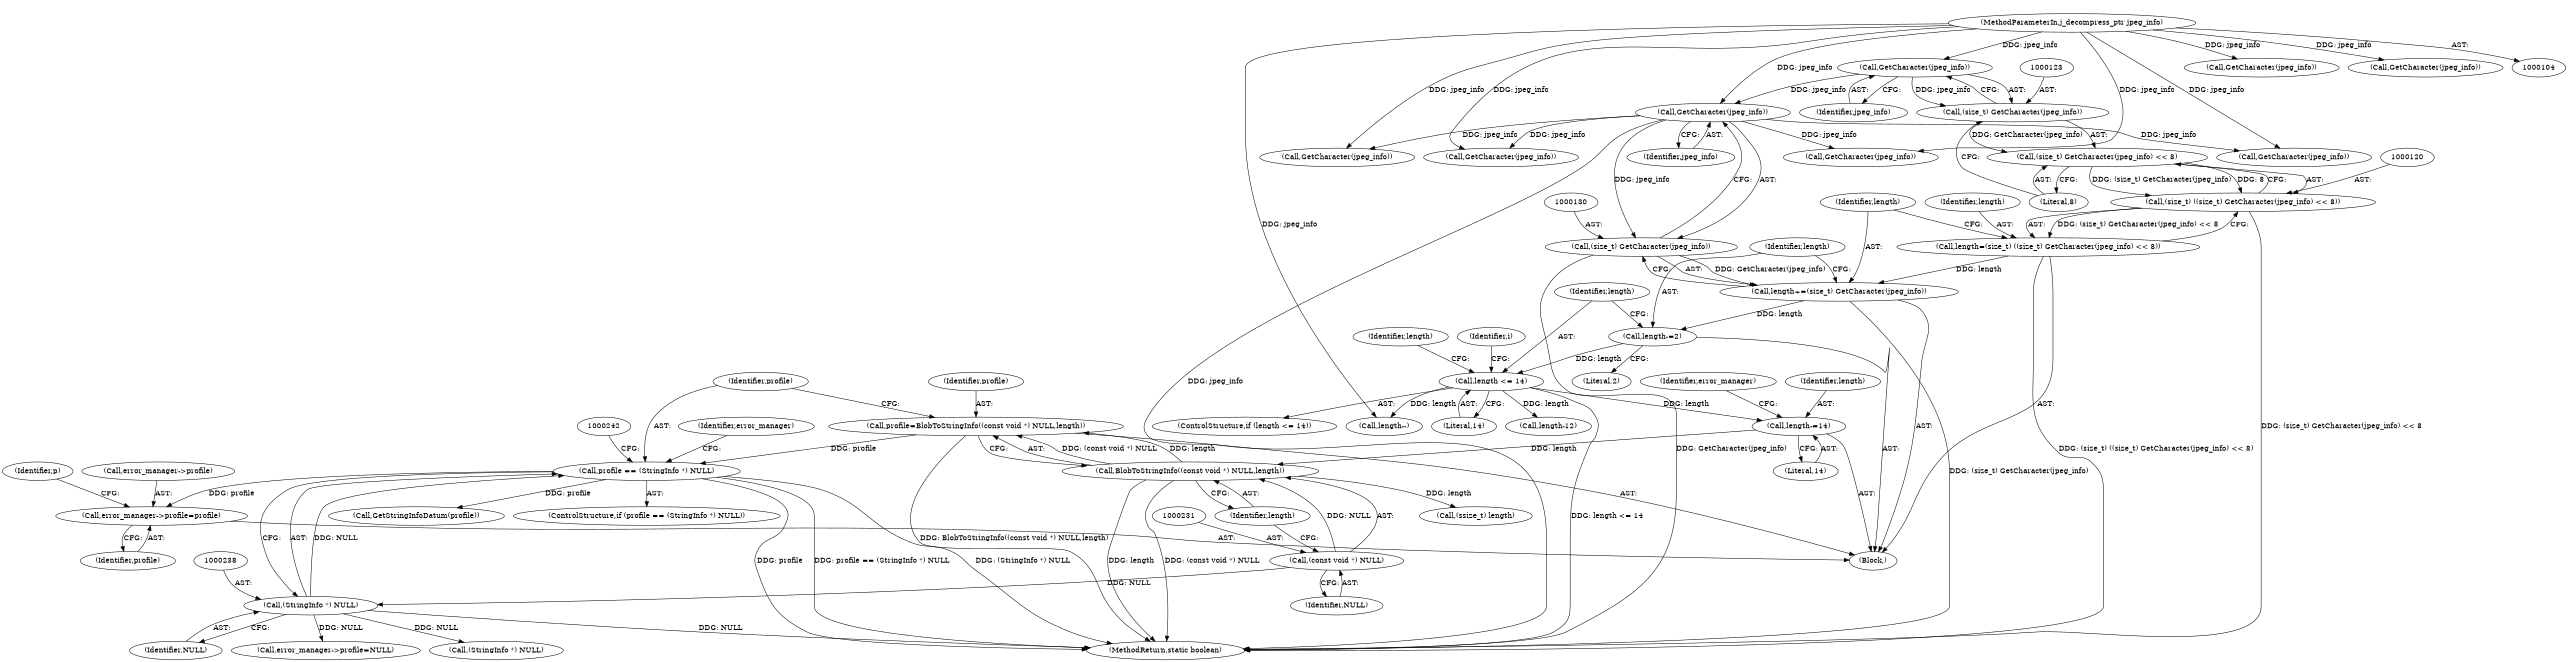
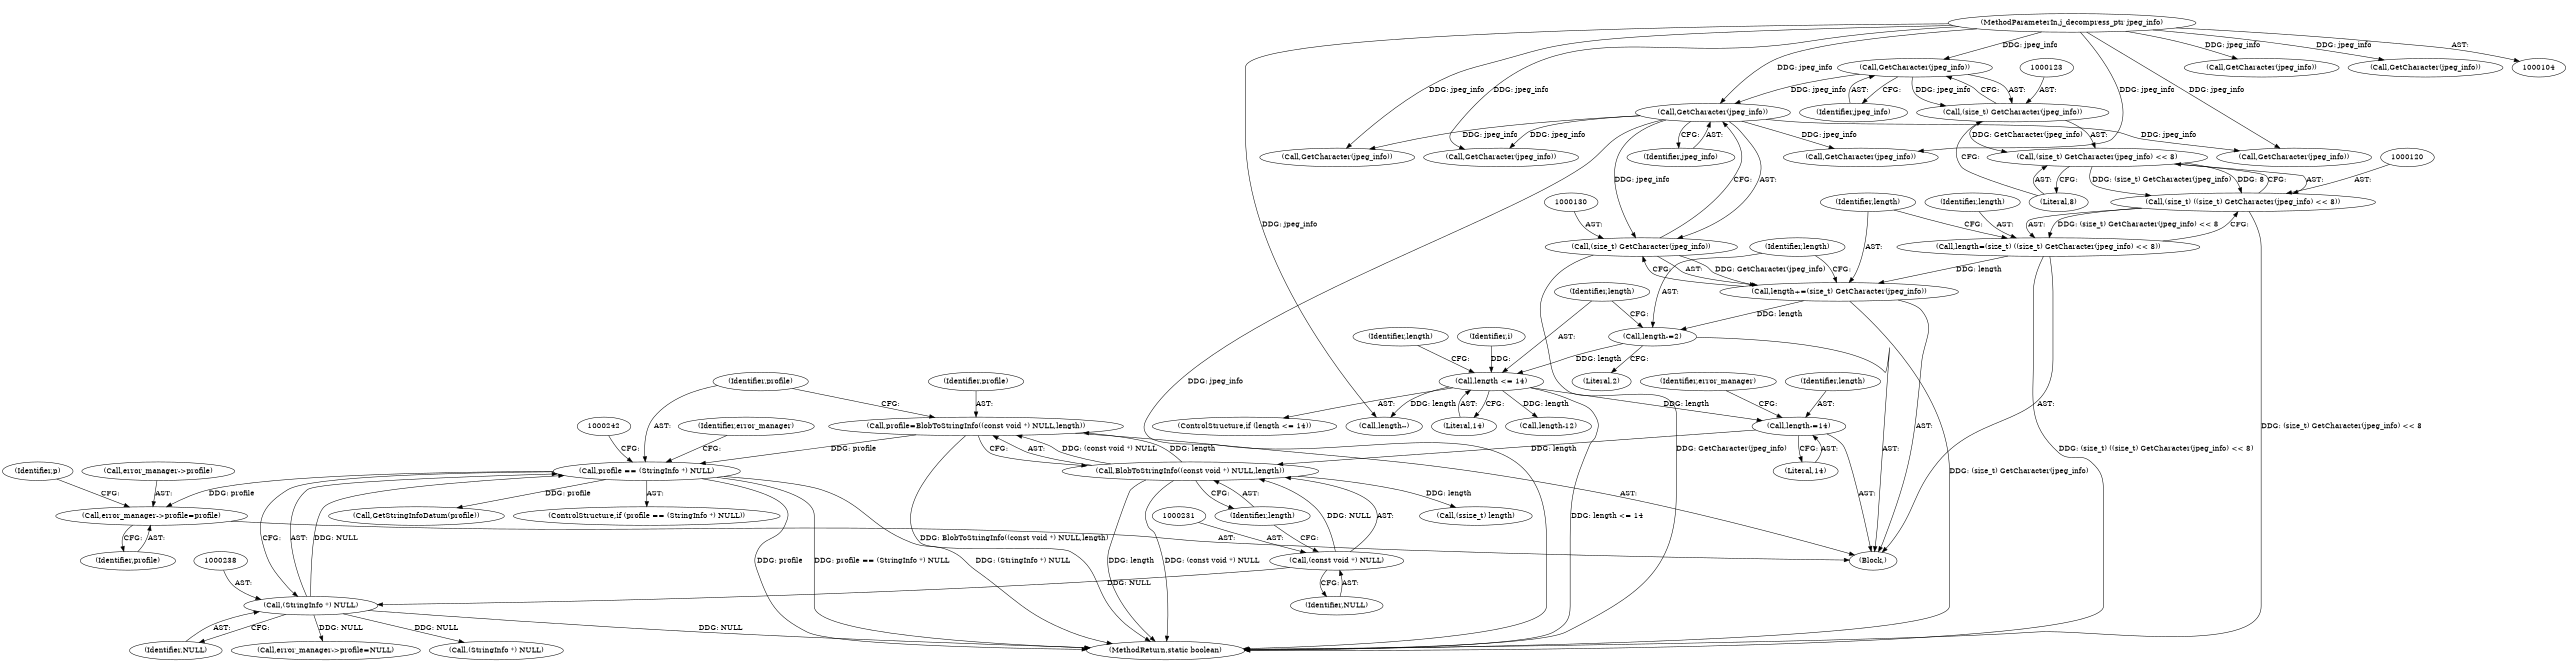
  digraph {
    n1 [label="(Call,error_manager->profile=profile)"]
    n2 [label="(Identifier,profile)"]
    n3 [label="(Block,)"]
    n4 [label="(Call,profile == (StringInfo *) NULL)"]
    n5 [label="(Call,(StringInfo *) NULL)"]
    n6 [label="(MethodReturn,static boolean)"]
    n7 [label="(Call,GetStringInfoDatum(profile))"]
    n8 [label="(ControlStructure,if (profile == (StringInfo *) NULL))"]
    n9 [label="(Call,error_manager->profile=NULL)"]
    n10 [label="(Call,(StringInfo *) NULL)"]
    n11 [label="(Identifier,NULL)"]
    n12 [label="(Call,profile=BlobToStringInfo((const void *) NULL,length))"]
    n13 [label="(Call,BlobToStringInfo((const void *) NULL,length))"]
    n14 [label="(Identifier,length)"]
    n15 [label="(Call,(ssize_t) length)"]
    n16 [label="(Call,(const void *) NULL)"]
    n17 [label="(Identifier,NULL)"]
    n18 [label="(Call,length-=14)"]
    n19 [label="(Literal,14)"]
    n20 [label="(Call,length <= 14)"]
    n21 [label="(Literal,14)"]
    n22 [label="(Call,length-12)"]
    n23 [label="(Call,length--)"]
    n24 [label="(ControlStructure,if (length <= 14))"]
    n25 [label="(Call,length-=2)"]
    n26 [label="(Literal,2)"]
    n27 [label="(Call,length+=(size_t) GetCharacter(jpeg_info))"]
    n28 [label="(Call,(size_t) GetCharacter(jpeg_info))"]
    n29 [label="(Call,GetCharacter(jpeg_info))"]
    n30 [label="(Call,GetCharacter(jpeg_info))"]
    n31 [label="(Call,GetCharacter(jpeg_info))"]
    n32 [label="(Call,GetCharacter(jpeg_info))"]
    n33 [label="(Identifier,jpeg_info)"]
    n34 [label="(Call,GetCharacter(jpeg_info))"]
    n35 [label="(Call,GetCharacter(jpeg_info))"]
    n36 [label="(Call,(size_t) GetCharacter(jpeg_info))"]
    n37 [label="(Identifier,jpeg_info)"]
    n38 [label="(Call,(size_t) GetCharacter(jpeg_info) << 8)"]
    n39 [label="(MethodParameterIn,j_decompress_ptr jpeg_info)"]
    n40 [label="(Call,GetCharacter(jpeg_info))"]
    n41 [label="(Call,GetCharacter(jpeg_info))"]
    1000104
    n43 [label="(Call,length=(size_t) ((size_t) GetCharacter(jpeg_info) << 8))"]
    n44 [label="(Call,(size_t) ((size_t) GetCharacter(jpeg_info) << 8))"]
    n45 [label="(Literal,8)"]
    n46 [label="(Identifier,length)"]
    n47 [label="(Identifier,error_manager)"]
    n48 [label="(Identifier,i)"]
    n49 [label="(Identifier,length)"]
    n50 [label="(Identifier,length)"]
    n51 [label="(Identifier,error_manager)"]
    n52 [label="(Call,error_manager->profile)"]
    n53 [label="(Identifier,profile)"]
    n54 [label="(Identifier,length)"]
    n55 [label="(Identifier,p)"]
    n56 [label="(Identifier,length)"]
    n57 [label="(Identifier,profile)"]
    n58 [label="(Identifier,length)"]
    1000242
    1000231
    1000130
    1000120
    1000123
    1000238
    n1 -> n2 [label="CFG: "]
    n1 -> n3 [label="AST: "]
    n2 -> n1 [label="AST: "]
    n4 -> n1 [label="DDG: profile"]
    n4 -> n5 [label="CFG: "]
    n4 -> n6 [label="DDG: (StringInfo *) NULL"]
    n4 -> n6 [label="DDG: profile"]
    n4 -> n6 [label="DDG: profile == (StringInfo *) NULL"]
    n4 -> n7 [label="DDG: profile"]
    n4 -> n8 [label="AST: "]
    n5 -> n4 [label="AST: "]
    n5 -> n4 [label="DDG: NULL"]
    n5 -> n6 [label="DDG: NULL"]
    n5 -> n9 [label="DDG: NULL"]
    n5 -> n10 [label="DDG: NULL"]
    n5 -> n11 [label="CFG: "]
    n11 -> n5 [label="AST: "]
    n12 -> n3 [label="AST: "]
    n12 -> n4 [label="DDG: profile"]
    n12 -> n6 [label="DDG: BlobToStringInfo((const void *) NULL,length)"]
    n12 -> n13 [label="CFG: "]
    n13 -> n6 [label="DDG: length"]
    n13 -> n6 [label="DDG: (const void *) NULL"]
    n13 -> n12 [label="AST: "]
    n13 -> n12 [label="DDG: (const void *) NULL"]
    n13 -> n12 [label="DDG: length"]
    n13 -> n14 [label="CFG: "]
    n13 -> n15 [label="DDG: length"]
    n14 -> n13 [label="AST: "]
    n14 -> n16 [label="CFG: "]
    n16 -> n5 [label="DDG: NULL"]
    n16 -> n13 [label="AST: "]
    n16 -> n13 [label="DDG: NULL"]
    n16 -> n17 [label="CFG: "]
    n17 -> n16 [label="AST: "]
    n18 -> n3 [label="AST: "]
    n18 -> n13 [label="DDG: length"]
    n18 -> n19 [label="CFG: "]
    n19 -> n18 [label="AST: "]
    n20 -> n6 [label="DDG: length <= 14"]
    n20 -> n18 [label="DDG: length"]
    n20 -> n21 [label="CFG: "]
    n20 -> n22 [label="DDG: length"]
    n20 -> n23 [label="DDG: length"]
    n20 -> n24 [label="AST: "]
    n21 -> n20 [label="AST: "]
    n25 -> n3 [label="AST: "]
    n25 -> n20 [label="DDG: length"]
    n25 -> n26 [label="CFG: "]
    n27 -> n3 [label="AST: "]
    n27 -> n6 [label="DDG: (size_t) GetCharacter(jpeg_info)"]
    n27 -> n25 [label="DDG: length"]
    n27 -> n28 [label="CFG: "]
    n28 -> n6 [label="DDG: GetCharacter(jpeg_info)"]
    n28 -> n27 [label="AST: "]
    n28 -> n27 [label="DDG: GetCharacter(jpeg_info)"]
    n28 -> n29 [label="CFG: "]
    n29 -> n6 [label="DDG: jpeg_info"]
    n29 -> n28 [label="AST: "]
    n29 -> n28 [label="DDG: jpeg_info"]
    n29 -> n30 [label="DDG: jpeg_info"]
    n29 -> n31 [label="DDG: jpeg_info"]
    n29 -> n32 [label="DDG: jpeg_info"]
    n29 -> n33 [label="CFG: "]
    n29 -> n34 [label="DDG: jpeg_info"]
    n33 -> n29 [label="AST: "]
    n35 -> n29 [label="DDG: jpeg_info"]
    n35 -> n36 [label="AST: "]
    n35 -> n36 [label="DDG: jpeg_info"]
    n35 -> n37 [label="CFG: "]
    n36 -> n35 [label="CFG: "]
    n36 -> n38 [label="AST: "]
    n36 -> n38 [label="DDG: GetCharacter(jpeg_info)"]
    n37 -> n35 [label="AST: "]
    n38 -> n44 [label="AST: "]
    n38 -> n44 [label="DDG: (size_t) GetCharacter(jpeg_info)"]
    n38 -> n44 [label="DDG: 8"]
    n38 -> n45 [label="CFG: "]
    n39 -> n23 [label="DDG: jpeg_info"]
    n39 -> n29 [label="DDG: jpeg_info"]
    n39 -> n30 [label="DDG: jpeg_info"]
    n39 -> n31 [label="DDG: jpeg_info"]
    n39 -> n32 [label="DDG: jpeg_info"]
    n39 -> n34 [label="DDG: jpeg_info"]
    n39 -> n35 [label="DDG: jpeg_info"]
    n39 -> n40 [label="DDG: jpeg_info"]
    n39 -> n41 [label="DDG: jpeg_info"]
    n39 -> 1000104 [label="AST: "]
    n43 -> n3 [label="AST: "]
    n43 -> n6 [label="DDG: (size_t) ((size_t) GetCharacter(jpeg_info) << 8)"]
    n43 -> n27 [label="DDG: length"]
    n43 -> n44 [label="CFG: "]
    n44 -> n6 [label="DDG: (size_t) GetCharacter(jpeg_info) << 8"]
    n44 -> n38 [label="CFG: "]
    n44 -> n43 [label="AST: "]
    n44 -> n43 [label="DDG: (size_t) GetCharacter(jpeg_info) << 8"]
    n45 -> n36 [label="CFG: "]
    n45 -> n38 [label="AST: "]
    n46 -> n27 [label="AST: "]
    n46 -> n43 [label="CFG: "]
    n47 -> n4 [label="CFG: "]
-   n48 -> n20 [label="CFG: "]
+   n48 -> n20 [label="DDG: "]
    n49 -> n43 [label="AST: "]
    n50 -> n20 [label="AST: "]
    n50 -> n25 [label="CFG: "]
    n51 -> n18 [label="CFG: "]
    n52 -> n1 [label="AST: "]
    n53 -> n12 [label="AST: "]
    n54 -> n25 [label="AST: "]
    n54 -> n27 [label="CFG: "]
    n55 -> n1 [label="CFG: "]
    n56 -> n18 [label="AST: "]
    n57 -> n4 [label="AST: "]
    n57 -> n12 [label="CFG: "]
    n58 -> n20 [label="CFG: "]
    1000242 -> n4 [label="CFG: "]
    1000231 -> n16 [label="AST: "]
    1000130 -> n28 [label="AST: "]
    1000120 -> n44 [label="AST: "]
    1000123 -> n36 [label="AST: "]
    1000238 -> n5 [label="AST: "]
  }
